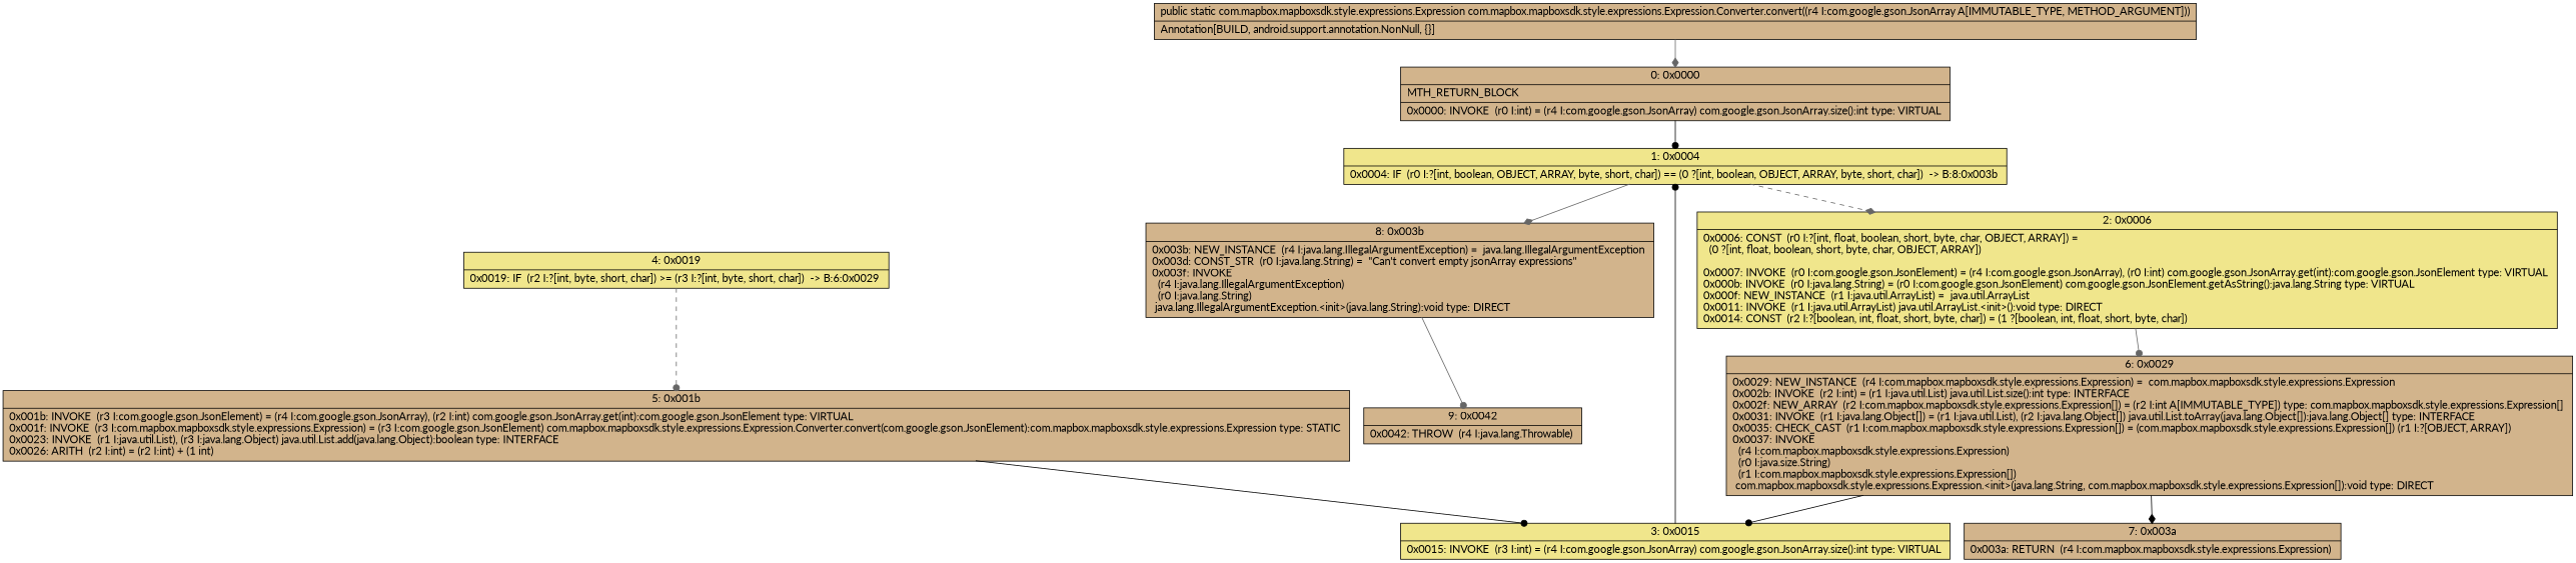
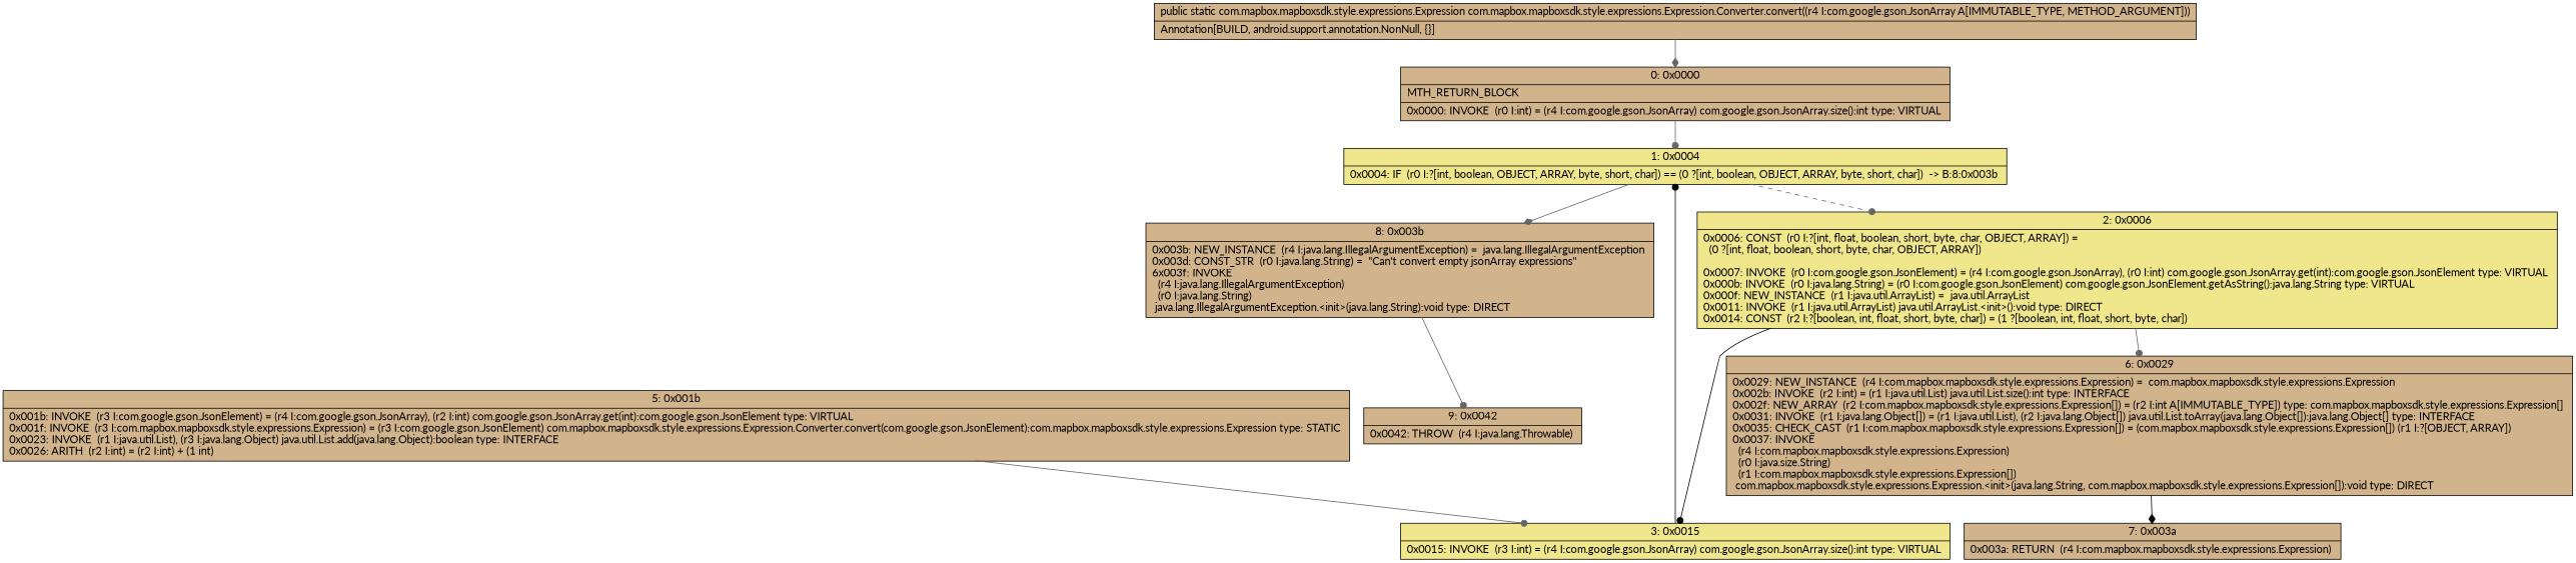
  digraph {
    fontname=Lato
    node [fillcolor=tan fontname=Lato shape=record style=filled]
    edge [arrowhead=dot color=gray40 fontname=Lato]
    n1 [label="{0\:\ 0x0000|MTH_RETURN_BLOCK\l|0x0000: INVOKE  (r0 I:int) = (r4 I:com.google.gson.JsonArray) com.google.gson.JsonArray.size():int type: VIRTUAL \l}"]
    n2 [fillcolor=khaki label="{1\:\ 0x0004|0x0004: IF  (r0 I:?[int, boolean, OBJECT, ARRAY, byte, short, char]) == (0 ?[int, boolean, OBJECT, ARRAY, byte, short, char])  \-\> B:8:0x003b \l}"]
    n3 [fillcolor=khaki label="{2\:\ 0x0006|0x0006: CONST  (r0 I:?[int, float, boolean, short, byte, char, OBJECT, ARRAY]) = \l  (0 ?[int, float, boolean, short, byte, char, OBJECT, ARRAY])\l \l0x0007: INVOKE  (r0 I:com.google.gson.JsonElement) = (r4 I:com.google.gson.JsonArray), (r0 I:int) com.google.gson.JsonArray.get(int):com.google.gson.JsonElement type: VIRTUAL \l0x000b: INVOKE  (r0 I:java.lang.String) = (r0 I:com.google.gson.JsonElement) com.google.gson.JsonElement.getAsString():java.lang.String type: VIRTUAL \l0x000f: NEW_INSTANCE  (r1 I:java.util.ArrayList) =  java.util.ArrayList \l0x0011: INVOKE  (r1 I:java.util.ArrayList) java.util.ArrayList.\<init\>():void type: DIRECT \l0x0014: CONST  (r2 I:?[boolean, int, float, short, byte, char]) = (1 ?[boolean, int, float, short, byte, char]) \l}"]
-   n4 [label="{8\:\ 0x003b|0x003b: NEW_INSTANCE  (r4 I:java.lang.IllegalArgumentException) =  java.lang.IllegalArgumentException \l0x003d: CONST_STR  (r0 I:java.lang.String) =  \"Can't convert empty jsonArray expressions\" \l0x003f: INVOKE  \l  (r4 I:java.lang.IllegalArgumentException)\l  (r0 I:java.lang.String)\l java.lang.IllegalArgumentException.\<init\>(java.lang.String):void type: DIRECT \l}"]
+   n4 [label="{8\:\ 0x003b|0x003b: NEW_INSTANCE  (r4 I:java.lang.IllegalArgumentException) =  java.lang.IllegalArgumentException \l0x003d: CONST_STR  (r0 I:java.lang.String) =  \"Can't convert empty jsonArray expressions\" \l6x003f: INVOKE  \l  (r4 I:java.lang.IllegalArgumentException)\l  (r0 I:java.lang.String)\l java.lang.IllegalArgumentException.\<init\>(java.lang.String):void type: DIRECT \l}"]
    n5 [fillcolor=khaki label="{3\:\ 0x0015|0x0015: INVOKE  (r3 I:int) = (r4 I:com.google.gson.JsonArray) com.google.gson.JsonArray.size():int type: VIRTUAL \l}"]
    n6 [label="{6\:\ 0x0029|0x0029: NEW_INSTANCE  (r4 I:com.mapbox.mapboxsdk.style.expressions.Expression) =  com.mapbox.mapboxsdk.style.expressions.Expression \l0x002b: INVOKE  (r2 I:int) = (r1 I:java.util.List) java.util.List.size():int type: INTERFACE \l0x002f: NEW_ARRAY  (r2 I:com.mapbox.mapboxsdk.style.expressions.Expression[]) = (r2 I:int A[IMMUTABLE_TYPE]) type: com.mapbox.mapboxsdk.style.expressions.Expression[] \l0x0031: INVOKE  (r1 I:java.lang.Object[]) = (r1 I:java.util.List), (r2 I:java.lang.Object[]) java.util.List.toArray(java.lang.Object[]):java.lang.Object[] type: INTERFACE \l0x0035: CHECK_CAST  (r1 I:com.mapbox.mapboxsdk.style.expressions.Expression[]) = (com.mapbox.mapboxsdk.style.expressions.Expression[]) (r1 I:?[OBJECT, ARRAY]) \l0x0037: INVOKE  \l  (r4 I:com.mapbox.mapboxsdk.style.expressions.Expression)\l  (r0 I:java.size.String)\l  (r1 I:com.mapbox.mapboxsdk.style.expressions.Expression[])\l com.mapbox.mapboxsdk.style.expressions.Expression.\<init\>(java.lang.String, com.mapbox.mapboxsdk.style.expressions.Expression[]):void type: DIRECT \l}"]
    n7 [label="{9\:\ 0x0042|0x0042: THROW  (r4 I:java.lang.Throwable) \l}"]
-   n8 [fillcolor=khaki label="{4\:\ 0x0019|0x0019: IF  (r2 I:?[int, byte, short, char]) \>= (r3 I:?[int, byte, short, char])  \-\> B:6:0x0029 \l}"]
    n9 [label="{5\:\ 0x001b|0x001b: INVOKE  (r3 I:com.google.gson.JsonElement) = (r4 I:com.google.gson.JsonArray), (r2 I:int) com.google.gson.JsonArray.get(int):com.google.gson.JsonElement type: VIRTUAL \l0x001f: INVOKE  (r3 I:com.mapbox.mapboxsdk.style.expressions.Expression) = (r3 I:com.google.gson.JsonElement) com.mapbox.mapboxsdk.style.expressions.Expression.Converter.convert(com.google.gson.JsonElement):com.mapbox.mapboxsdk.style.expressions.Expression type: STATIC \l0x0023: INVOKE  (r1 I:java.util.List), (r3 I:java.lang.Object) java.util.List.add(java.lang.Object):boolean type: INTERFACE \l0x0026: ARITH  (r2 I:int) = (r2 I:int) + (1 int) \l}"]
    n10 [label="{7\:\ 0x003a|0x003a: RETURN  (r4 I:com.mapbox.mapboxsdk.style.expressions.Expression) \l}"]
    n11 [label="{public static com.mapbox.mapboxsdk.style.expressions.Expression com.mapbox.mapboxsdk.style.expressions.Expression.Converter.convert((r4 I:com.google.gson.JsonArray A[IMMUTABLE_TYPE, METHOD_ARGUMENT]))  | Annotation[BUILD, android.support.annotation.NonNull, \{\}]\l}"]
-   n1 -> n2 [color=black]
-   n2 -> n3 [arrowhead=diamond style=dashed]
+   n1 -> n2
+   n2 -> n3 [style=dashed]
    n2 -> n4 [arrowhead=diamond]
-   n6 -> n5 [color=black]
+   n3 -> n5 [color=black]
    n3 -> n6
    n4 -> n7
    n5 -> n2 [color=black]
    n6 -> n10 [arrowhead=diamond color=black]
-   n8 -> n9 [style=dashed]
-   n9 -> n5 [color=black]
+   n9 -> n5
    n11 -> n1 [arrowhead=diamond]
  }
